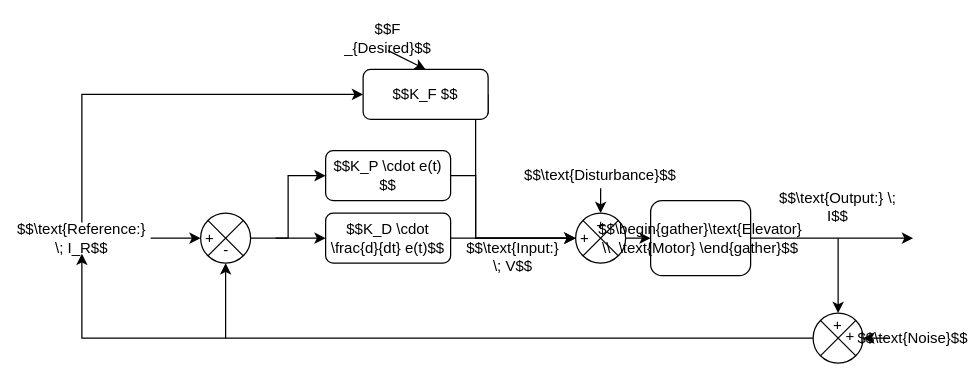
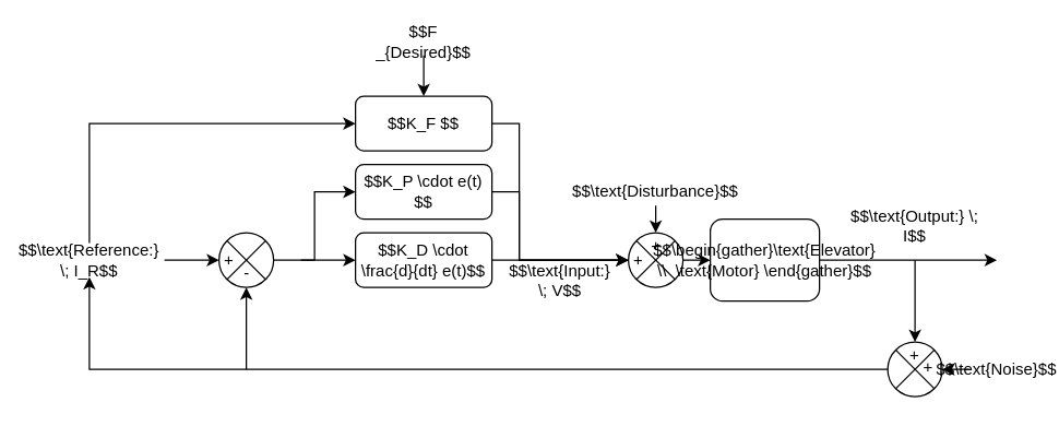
  <mxCell id="0" />
  <mxCell id="1" parent="0" />
  <mxCell id="2" style="edgeStyle=orthogonalEdgeStyle;rounded=0;orthogonalLoop=1;jettySize=auto;html=1;exitX=0.5;exitY=0;exitDx=0;exitDy=0;entryX=0;entryY=0.5;entryDx=0;entryDy=0;fontFamily=Helvetica;fontSize=12;" edge="1" parent="1" source="3" target="24"><mxGeometry relative="1" as="geometry" /></mxCell>
  <mxCell id="3" value="$$\text{Reference:} \; I_R$$" style="text;html=1;strokeColor=none;fillColor=none;align=center;verticalAlign=middle;whiteSpace=wrap;rounded=0;" vertex="1" parent="1"><mxGeometry x="20" y="177.5" width="90" height="25" as="geometry" /></mxCell>
  <mxCell id="4" value="" style="shape=sumEllipse;perimeter=ellipsePerimeter;whiteSpace=wrap;html=1;backgroundOutline=1;" vertex="1" parent="1"><mxGeometry x="460" y="170" width="40" height="40" as="geometry" /></mxCell>
  <mxCell id="5" value="$$\text{Disturbance}$$" style="text;html=1;strokeColor=none;fillColor=none;align=center;verticalAlign=middle;whiteSpace=wrap;rounded=0;" vertex="1" parent="1"><mxGeometry x="455" y="130" width="50" height="20" as="geometry" /></mxCell>
  <mxCell id="6" value="" style="endArrow=classic;html=1;rounded=0;entryX=0.5;entryY=0;entryDx=0;entryDy=0;" edge="1" parent="1" target="4"><mxGeometry width="50" height="50" relative="1" as="geometry"><mxPoint x="480" y="150" as="sourcePoint" /><mxPoint x="410" y="150" as="targetPoint" /></mxGeometry></mxCell>
  <mxCell id="7" value="+" style="text;html=1;strokeColor=none;fillColor=none;align=center;verticalAlign=middle;whiteSpace=wrap;rounded=0;" vertex="1" parent="1"><mxGeometry x="460" y="180" width="15" height="20" as="geometry" /></mxCell>
  <mxCell id="8" value="" style="endArrow=classic;html=1;rounded=0;entryX=0;entryY=0.5;entryDx=0;entryDy=0;" edge="1" parent="1" target="9"><mxGeometry width="50" height="50" relative="1" as="geometry"><mxPoint x="500" y="190" as="sourcePoint" /><mxPoint x="530" y="190" as="targetPoint" /></mxGeometry></mxCell>
  <mxCell id="9" value="$$\begin{gather}\text{Elevator} \\&amp;nbsp; \text{Motor} \end{gather}$$" style="rounded=1;whiteSpace=wrap;html=1;" vertex="1" parent="1"><mxGeometry x="520" y="160" width="80" height="60" as="geometry" /></mxCell>
  <mxCell id="10" value="" style="endArrow=classic;html=1;rounded=0;exitX=1;exitY=0.5;exitDx=0;exitDy=0;" edge="1" parent="1" source="9"><mxGeometry width="50" height="50" relative="1" as="geometry"><mxPoint x="640" y="190" as="sourcePoint" /><mxPoint x="730" y="190" as="targetPoint" /></mxGeometry></mxCell>
  <mxCell id="11" value="" style="endArrow=classic;html=1;rounded=0;" edge="1" parent="1"><mxGeometry width="50" height="50" relative="1" as="geometry"><mxPoint x="670" y="190" as="sourcePoint" /><mxPoint x="670" y="250" as="targetPoint" /></mxGeometry></mxCell>
  <mxCell id="12" value="$$\text{Output:} \; I$$" style="text;html=1;strokeColor=none;fillColor=none;align=center;verticalAlign=middle;whiteSpace=wrap;rounded=0;" vertex="1" parent="1"><mxGeometry x="620" y="150" width="100" height="30" as="geometry" /></mxCell>
  <mxCell id="13" style="edgeStyle=orthogonalEdgeStyle;rounded=0;orthogonalLoop=1;jettySize=auto;html=1;exitX=0;exitY=0.5;exitDx=0;exitDy=0;entryX=0.5;entryY=1;entryDx=0;entryDy=0;fontFamily=Helvetica;fontSize=12;" edge="1" parent="1" source="14" target="3"><mxGeometry relative="1" as="geometry" /></mxCell>
  <mxCell id="14" value="" style="shape=sumEllipse;perimeter=ellipsePerimeter;whiteSpace=wrap;html=1;backgroundOutline=1;" vertex="1" parent="1"><mxGeometry x="650" y="250" width="40" height="40" as="geometry" /></mxCell>
  <mxCell id="15" value="+" style="text;html=1;strokeColor=none;fillColor=none;align=center;verticalAlign=middle;whiteSpace=wrap;rounded=0;" vertex="1" parent="1"><mxGeometry x="660" y="250" width="20" height="20" as="geometry" /></mxCell>
  <mxCell id="16" value="+" style="text;html=1;strokeColor=none;fillColor=none;align=center;verticalAlign=middle;whiteSpace=wrap;rounded=0;" vertex="1" parent="1"><mxGeometry x="660" y="258.75" width="40" height="20" as="geometry" /></mxCell>
  <mxCell id="17" value="" style="endArrow=classic;html=1;rounded=0;exitX=0;exitY=0.5;exitDx=0;exitDy=0;" edge="1" parent="1" source="19"><mxGeometry width="50" height="50" relative="1" as="geometry"><mxPoint x="735" y="270" as="sourcePoint" /><mxPoint x="690" y="270" as="targetPoint" /></mxGeometry></mxCell>
  <mxCell id="18" style="edgeStyle=orthogonalEdgeStyle;rounded=0;orthogonalLoop=1;jettySize=auto;html=1;entryX=0;entryY=0.5;entryDx=0;entryDy=0;fontFamily=Helvetica;fontSize=12;exitX=1;exitY=0.5;exitDx=0;exitDy=0;" edge="1" parent="1" target="20"><mxGeometry relative="1" as="geometry"><mxPoint x="220" y="190" as="sourcePoint" /><Array as="points"><mxPoint x="230" y="190" /><mxPoint x="230" y="140" /></Array></mxGeometry></mxCell>
  <mxCell id="19" value="$$\text{Noise}$$" style="text;html=1;strokeColor=none;fillColor=none;align=center;verticalAlign=middle;whiteSpace=wrap;rounded=0;" vertex="1" parent="1"><mxGeometry x="710" y="255" width="40" height="30" as="geometry" /></mxCell>
  <mxCell id="20" value="$$K_P \cdot e(t) $$" style="rounded=1;whiteSpace=wrap;html=1;" vertex="1" parent="1"><mxGeometry x="260" y="120" width="100" height="40" as="geometry" /></mxCell>
  <mxCell id="21" style="edgeStyle=orthogonalEdgeStyle;rounded=0;orthogonalLoop=1;jettySize=auto;html=1;exitX=1;exitY=0.5;exitDx=0;exitDy=0;fontFamily=Helvetica;fontSize=12;entryX=0;entryY=0.5;entryDx=0;entryDy=0;" edge="1" parent="1" source="22" target="4"><mxGeometry relative="1" as="geometry"><mxPoint x="390" y="200" as="targetPoint" /></mxGeometry></mxCell>
  <mxCell id="22" value="$$K_D \cdot \frac{d}{dt} e(t)$$" style="rounded=1;whiteSpace=wrap;html=1;" vertex="1" parent="1"><mxGeometry x="260" y="170" width="100" height="40" as="geometry" /></mxCell>
  <mxCell id="23" style="edgeStyle=orthogonalEdgeStyle;rounded=0;orthogonalLoop=1;jettySize=auto;html=1;exitX=1;exitY=0.5;exitDx=0;exitDy=0;fontFamily=Helvetica;fontSize=12;entryX=0;entryY=0.5;entryDx=0;entryDy=0;" edge="1" parent="1" source="24" target="4"><mxGeometry relative="1" as="geometry"><mxPoint x="390" y="200" as="targetPoint" /><Array as="points"><mxPoint x="380" y="90" /><mxPoint x="380" y="190" /></Array></mxGeometry></mxCell>
- <mxCell id="24" value="$$K_F $$" style="rounded=1;whiteSpace=wrap;html=1;" vertex="1" parent="1"><mxGeometry x="290" y="55" width="100" height="40" as="geometry" /></mxCell>
+ <mxCell id="24" value="$$K_F $$" style="rounded=1;whiteSpace=wrap;html=1;" vertex="1" parent="1"><mxGeometry x="260" y="70" width="100" height="40" as="geometry" /></mxCell>
  <mxCell id="25" value="" style="endArrow=classic;html=1;rounded=0;exitX=1;exitY=0.5;exitDx=0;exitDy=0;" edge="1" parent="1" source="30"><mxGeometry width="50" height="50" relative="1" as="geometry"><mxPoint x="220" y="190" as="sourcePoint" /><mxPoint x="260" y="190" as="targetPoint" /></mxGeometry></mxCell>
  <mxCell id="26" value="" style="endArrow=classic;html=1;rounded=0;fontFamily=Helvetica;fontSize=12;exitX=1;exitY=0.5;exitDx=0;exitDy=0;entryX=0;entryY=0.5;entryDx=0;entryDy=0;" edge="1" parent="1" source="20" target="4"><mxGeometry width="50" height="50" relative="1" as="geometry"><mxPoint x="375" y="150" as="sourcePoint" /><mxPoint x="425" y="100" as="targetPoint" /><Array as="points"><mxPoint x="380" y="140" /><mxPoint x="380" y="190" /></Array></mxGeometry></mxCell>
  <mxCell id="27" value="" style="endArrow=classic;html=1;rounded=0;fontFamily=Helvetica;fontSize=12;entryX=0;entryY=0.5;entryDx=0;entryDy=0;" edge="1" parent="1" target="32"><mxGeometry width="50" height="50" relative="1" as="geometry"><mxPoint x="120" y="190" as="sourcePoint" /><mxPoint x="150" y="190" as="targetPoint" /></mxGeometry></mxCell>
  <mxCell id="28" value="$$\text{Input:} \; V$$" style="text;html=1;strokeColor=none;fillColor=none;align=center;verticalAlign=middle;whiteSpace=wrap;rounded=0;" vertex="1" parent="1"><mxGeometry x="380" y="190" width="60" height="30" as="geometry" /></mxCell>
  <mxCell id="29" value="+" style="text;html=1;strokeColor=none;fillColor=none;align=center;verticalAlign=middle;whiteSpace=wrap;rounded=0;" vertex="1" parent="1"><mxGeometry x="472.5" y="170" width="15" height="20" as="geometry" /></mxCell>
  <mxCell id="30" value="" style="shape=sumEllipse;perimeter=ellipsePerimeter;whiteSpace=wrap;html=1;backgroundOutline=1;" vertex="1" parent="1"><mxGeometry x="160" y="170" width="40" height="40" as="geometry" /></mxCell>
  <mxCell id="31" value="-" style="text;html=1;strokeColor=none;fillColor=none;align=center;verticalAlign=middle;whiteSpace=wrap;rounded=0;" vertex="1" parent="1"><mxGeometry x="172.5" y="190" width="15" height="20" as="geometry" /></mxCell>
  <mxCell id="32" value="+" style="text;html=1;strokeColor=none;fillColor=none;align=center;verticalAlign=middle;whiteSpace=wrap;rounded=0;" vertex="1" parent="1"><mxGeometry x="160" y="180" width="15" height="20" as="geometry" /></mxCell>
  <mxCell id="33" value="" style="endArrow=classic;html=1;rounded=0;entryX=0.5;entryY=1;entryDx=0;entryDy=0;" edge="1" parent="1" target="30"><mxGeometry width="50" height="50" relative="1" as="geometry"><mxPoint x="180" y="270" as="sourcePoint" /><mxPoint x="280" y="260" as="targetPoint" /></mxGeometry></mxCell>
  <mxCell id="34" value="" style="endArrow=classic;html=1;rounded=0;entryX=0.5;entryY=0;entryDx=0;entryDy=0;" edge="1" parent="1" target="24"><mxGeometry width="50" height="50" relative="1" as="geometry"><mxPoint x="310" y="40" as="sourcePoint" /><mxPoint x="320" y="20" as="targetPoint" /></mxGeometry></mxCell>
  <mxCell id="35" value="$$F&lt;br&gt;_{Desired}$$" style="text;html=1;strokeColor=none;fillColor=none;align=center;verticalAlign=middle;whiteSpace=wrap;rounded=0;" vertex="1" parent="1"><mxGeometry x="285" y="20" width="50" height="20" as="geometry" /></mxCell>
